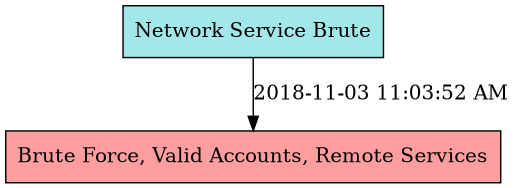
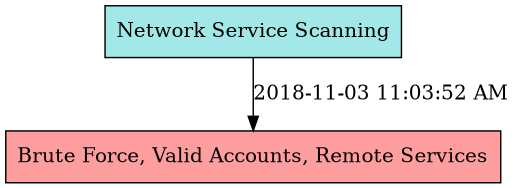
  digraph {
    rankdir=TB
    splines=polyline
    node [shape=box style=filled]
-   n1 [fillcolor="#A2E8E8" label="Network Service Brute"]
+   n1 [fillcolor="#A2E8E8" label="Network Service Scanning"]
    n2 [fillcolor="#FF9E9E" label="Brute Force, Valid Accounts, Remote Services"]
    n1 -> n2 [label="2018-11-03 11:03:52 AM"]
  }
